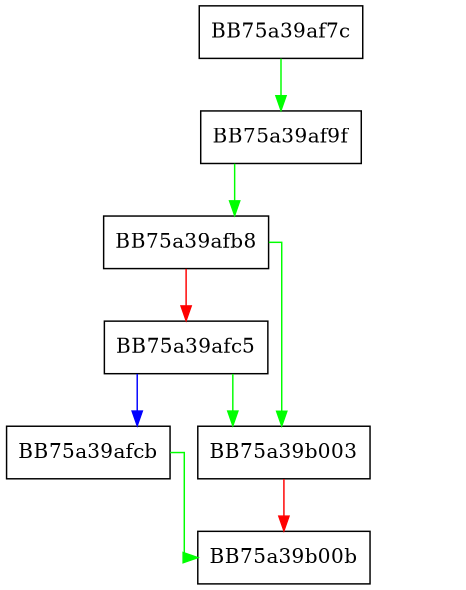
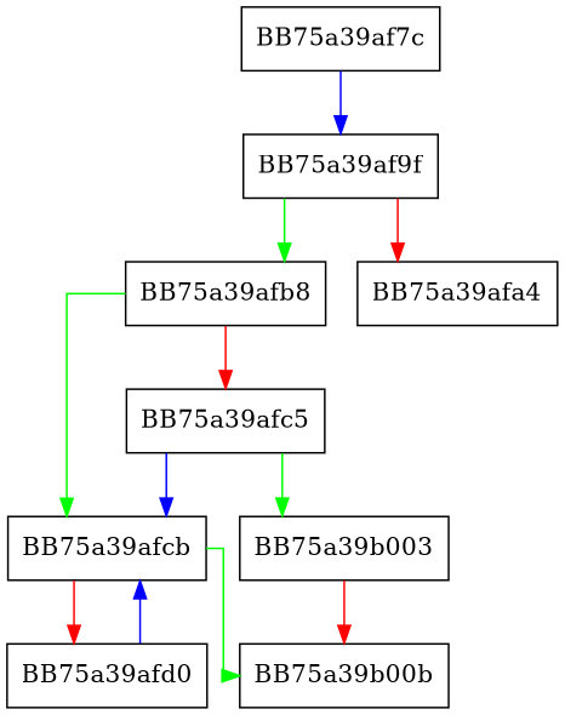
  digraph {
    splines=ortho
    node [shape=box]
    edge [color=green]
    BB75a39af7c
    BB75a39af9f
    BB75a39afb8
+   BB75a39afa4
    BB75a39afcb
    BB75a39afc5
    BB75a39b00b
+   BB75a39afd0
    BB75a39b003
-   BB75a39af7c -> BB75a39af9f
+   BB75a39af7c -> BB75a39af9f [color=blue]
    BB75a39af9f -> BB75a39afb8
-   BB75a39afb8 -> BB75a39b003
+   BB75a39af9f -> BB75a39afa4 [color=red]
+   BB75a39afb8 -> BB75a39afcb
    BB75a39afb8 -> BB75a39afc5 [color=red]
    BB75a39afcb -> BB75a39b00b
+   BB75a39afcb -> BB75a39afd0 [color=red]
    BB75a39afc5 -> BB75a39afcb [color=blue]
    BB75a39afc5 -> BB75a39b003
+   BB75a39afd0 -> BB75a39afcb [color=blue]
    BB75a39b003 -> BB75a39b00b [color=red]
  }
